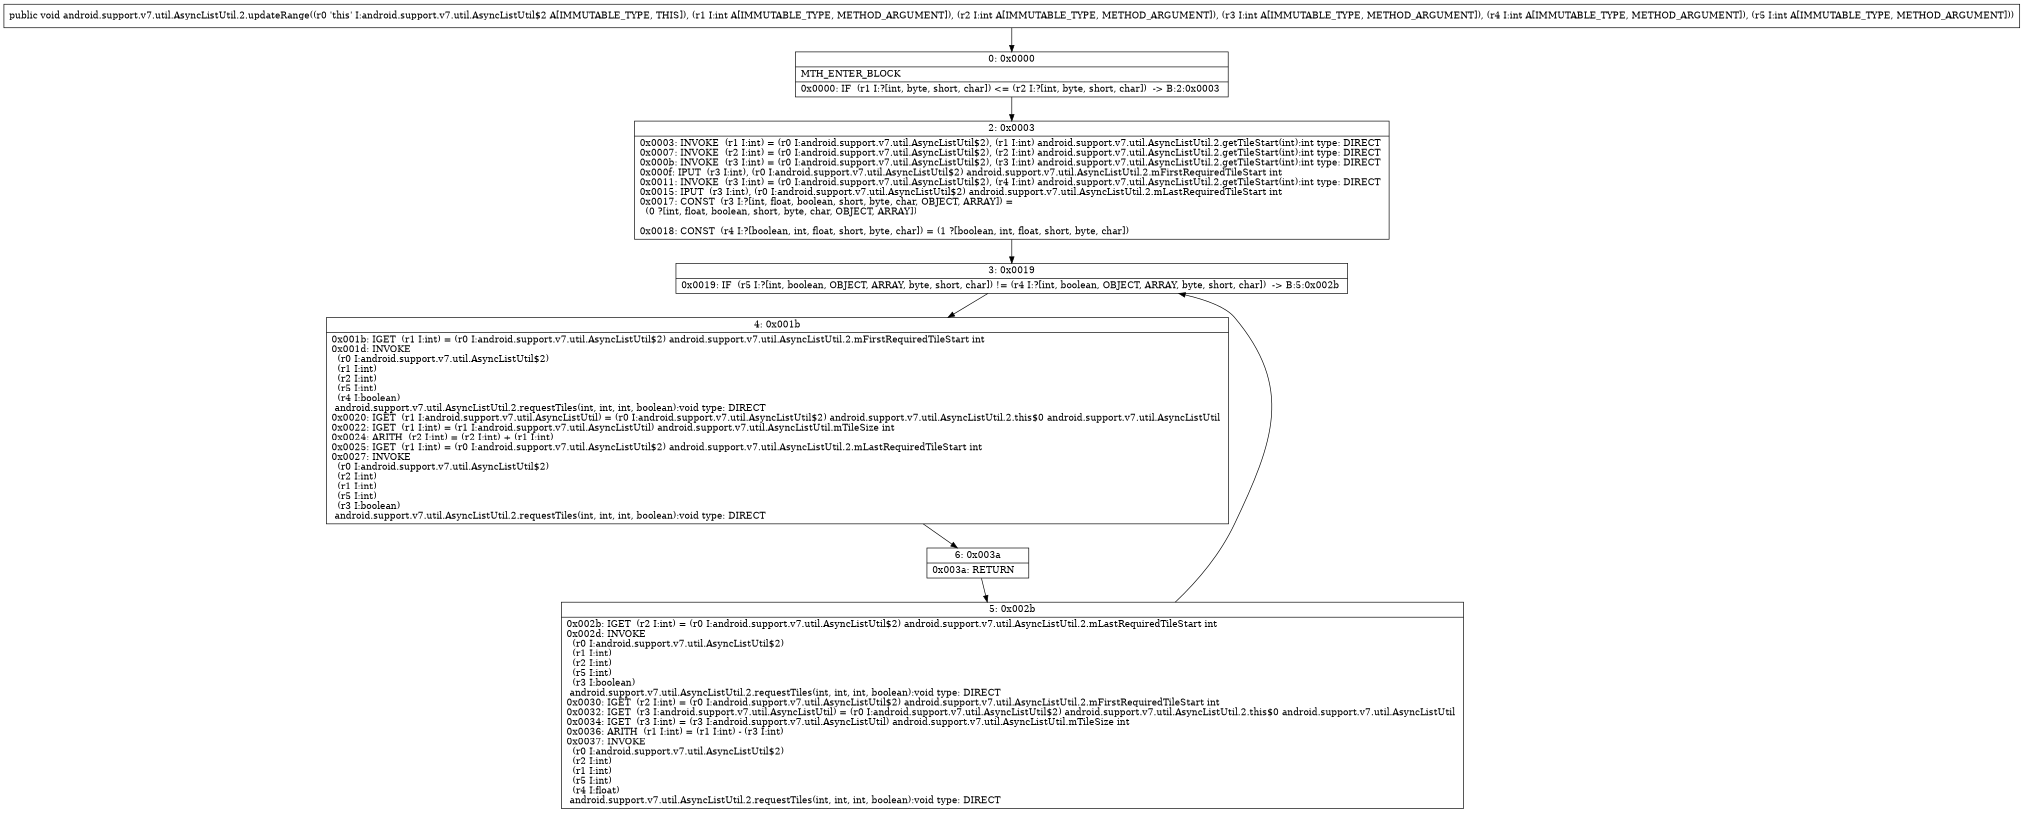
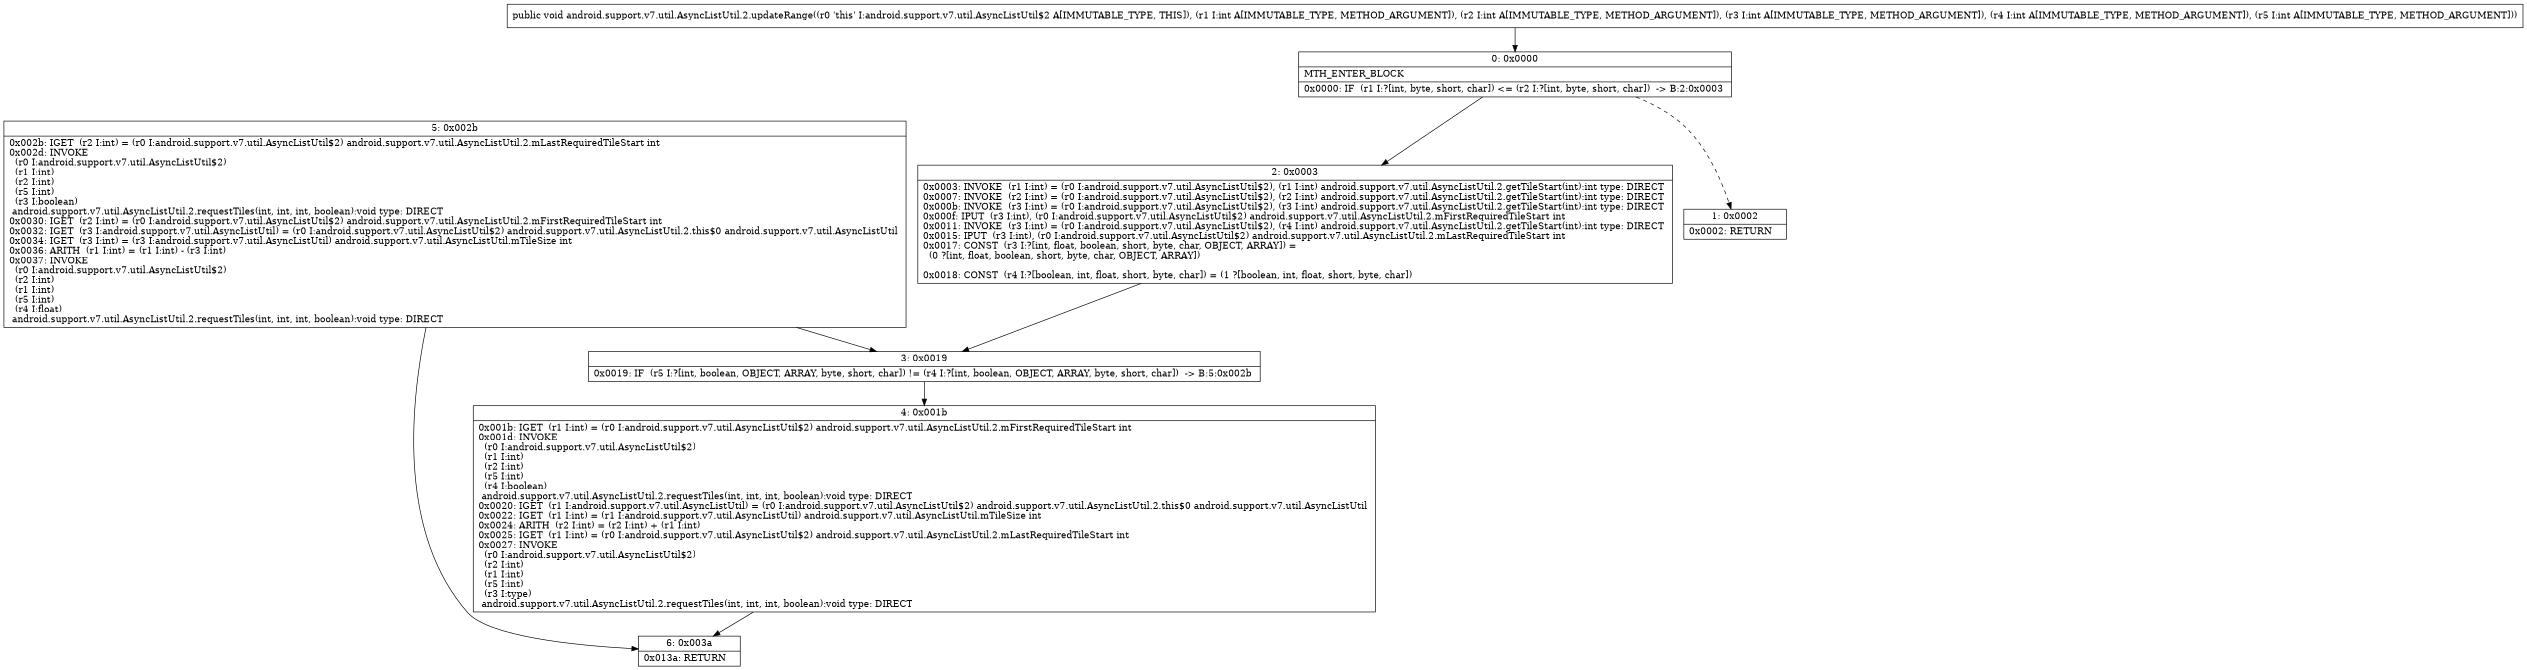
  digraph {
    node [shape=record]
    n1 [label="{0\:\ 0x0000|MTH_ENTER_BLOCK\l|0x0000: IF  (r1 I:?[int, byte, short, char]) \<= (r2 I:?[int, byte, short, char])  \-\> B:2:0x0003 \l}"]
+   n2 [label="{1\:\ 0x0002|0x0002: RETURN   \l}"]
    n3 [label="{2\:\ 0x0003|0x0003: INVOKE  (r1 I:int) = (r0 I:android.support.v7.util.AsyncListUtil$2), (r1 I:int) android.support.v7.util.AsyncListUtil.2.getTileStart(int):int type: DIRECT \l0x0007: INVOKE  (r2 I:int) = (r0 I:android.support.v7.util.AsyncListUtil$2), (r2 I:int) android.support.v7.util.AsyncListUtil.2.getTileStart(int):int type: DIRECT \l0x000b: INVOKE  (r3 I:int) = (r0 I:android.support.v7.util.AsyncListUtil$2), (r3 I:int) android.support.v7.util.AsyncListUtil.2.getTileStart(int):int type: DIRECT \l0x000f: IPUT  (r3 I:int), (r0 I:android.support.v7.util.AsyncListUtil$2) android.support.v7.util.AsyncListUtil.2.mFirstRequiredTileStart int \l0x0011: INVOKE  (r3 I:int) = (r0 I:android.support.v7.util.AsyncListUtil$2), (r4 I:int) android.support.v7.util.AsyncListUtil.2.getTileStart(int):int type: DIRECT \l0x0015: IPUT  (r3 I:int), (r0 I:android.support.v7.util.AsyncListUtil$2) android.support.v7.util.AsyncListUtil.2.mLastRequiredTileStart int \l0x0017: CONST  (r3 I:?[int, float, boolean, short, byte, char, OBJECT, ARRAY]) = \l  (0 ?[int, float, boolean, short, byte, char, OBJECT, ARRAY])\l \l0x0018: CONST  (r4 I:?[boolean, int, float, short, byte, char]) = (1 ?[boolean, int, float, short, byte, char]) \l}"]
    n4 [label="{3\:\ 0x0019|0x0019: IF  (r5 I:?[int, boolean, OBJECT, ARRAY, byte, short, char]) != (r4 I:?[int, boolean, OBJECT, ARRAY, byte, short, char])  \-\> B:5:0x002b \l}"]
-   n5 [label="{4\:\ 0x001b|0x001b: IGET  (r1 I:int) = (r0 I:android.support.v7.util.AsyncListUtil$2) android.support.v7.util.AsyncListUtil.2.mFirstRequiredTileStart int \l0x001d: INVOKE  \l  (r0 I:android.support.v7.util.AsyncListUtil$2)\l  (r1 I:int)\l  (r2 I:int)\l  (r5 I:int)\l  (r4 I:boolean)\l android.support.v7.util.AsyncListUtil.2.requestTiles(int, int, int, boolean):void type: DIRECT \l0x0020: IGET  (r1 I:android.support.v7.util.AsyncListUtil) = (r0 I:android.support.v7.util.AsyncListUtil$2) android.support.v7.util.AsyncListUtil.2.this$0 android.support.v7.util.AsyncListUtil \l0x0022: IGET  (r1 I:int) = (r1 I:android.support.v7.util.AsyncListUtil) android.support.v7.util.AsyncListUtil.mTileSize int \l0x0024: ARITH  (r2 I:int) = (r2 I:int) + (r1 I:int) \l0x0025: IGET  (r1 I:int) = (r0 I:android.support.v7.util.AsyncListUtil$2) android.support.v7.util.AsyncListUtil.2.mLastRequiredTileStart int \l0x0027: INVOKE  \l  (r0 I:android.support.v7.util.AsyncListUtil$2)\l  (r2 I:int)\l  (r1 I:int)\l  (r5 I:int)\l  (r3 I:boolean)\l android.support.v7.util.AsyncListUtil.2.requestTiles(int, int, int, boolean):void type: DIRECT \l}"]
-   n6 [label="{6\:\ 0x003a|0x003a: RETURN   \l}"]
+   n5 [label="{4\:\ 0x001b|0x001b: IGET  (r1 I:int) = (r0 I:android.support.v7.util.AsyncListUtil$2) android.support.v7.util.AsyncListUtil.2.mFirstRequiredTileStart int \l0x001d: INVOKE  \l  (r0 I:android.support.v7.util.AsyncListUtil$2)\l  (r1 I:int)\l  (r2 I:int)\l  (r5 I:int)\l  (r4 I:boolean)\l android.support.v7.util.AsyncListUtil.2.requestTiles(int, int, int, boolean):void type: DIRECT \l0x0020: IGET  (r1 I:android.support.v7.util.AsyncListUtil) = (r0 I:android.support.v7.util.AsyncListUtil$2) android.support.v7.util.AsyncListUtil.2.this$0 android.support.v7.util.AsyncListUtil \l0x0022: IGET  (r1 I:int) = (r1 I:android.support.v7.util.AsyncListUtil) android.support.v7.util.AsyncListUtil.mTileSize int \l0x0024: ARITH  (r2 I:int) = (r2 I:int) + (r1 I:int) \l0x0025: IGET  (r1 I:int) = (r0 I:android.support.v7.util.AsyncListUtil$2) android.support.v7.util.AsyncListUtil.2.mLastRequiredTileStart int \l0x0027: INVOKE  \l  (r0 I:android.support.v7.util.AsyncListUtil$2)\l  (r2 I:int)\l  (r1 I:int)\l  (r5 I:int)\l  (r3 I:type)\l android.support.v7.util.AsyncListUtil.2.requestTiles(int, int, int, boolean):void type: DIRECT \l}"]
+   n6 [label="{6\:\ 0x003a|0x013a: RETURN   \l}"]
    n7 [label="{5\:\ 0x002b|0x002b: IGET  (r2 I:int) = (r0 I:android.support.v7.util.AsyncListUtil$2) android.support.v7.util.AsyncListUtil.2.mLastRequiredTileStart int \l0x002d: INVOKE  \l  (r0 I:android.support.v7.util.AsyncListUtil$2)\l  (r1 I:int)\l  (r2 I:int)\l  (r5 I:int)\l  (r3 I:boolean)\l android.support.v7.util.AsyncListUtil.2.requestTiles(int, int, int, boolean):void type: DIRECT \l0x0030: IGET  (r2 I:int) = (r0 I:android.support.v7.util.AsyncListUtil$2) android.support.v7.util.AsyncListUtil.2.mFirstRequiredTileStart int \l0x0032: IGET  (r3 I:android.support.v7.util.AsyncListUtil) = (r0 I:android.support.v7.util.AsyncListUtil$2) android.support.v7.util.AsyncListUtil.2.this$0 android.support.v7.util.AsyncListUtil \l0x0034: IGET  (r3 I:int) = (r3 I:android.support.v7.util.AsyncListUtil) android.support.v7.util.AsyncListUtil.mTileSize int \l0x0036: ARITH  (r1 I:int) = (r1 I:int) \- (r3 I:int) \l0x0037: INVOKE  \l  (r0 I:android.support.v7.util.AsyncListUtil$2)\l  (r2 I:int)\l  (r1 I:int)\l  (r5 I:int)\l  (r4 I:float)\l android.support.v7.util.AsyncListUtil.2.requestTiles(int, int, int, boolean):void type: DIRECT \l}"]
    n8 [label="{public void android.support.v7.util.AsyncListUtil.2.updateRange((r0 'this' I:android.support.v7.util.AsyncListUtil$2 A[IMMUTABLE_TYPE, THIS]), (r1 I:int A[IMMUTABLE_TYPE, METHOD_ARGUMENT]), (r2 I:int A[IMMUTABLE_TYPE, METHOD_ARGUMENT]), (r3 I:int A[IMMUTABLE_TYPE, METHOD_ARGUMENT]), (r4 I:int A[IMMUTABLE_TYPE, METHOD_ARGUMENT]), (r5 I:int A[IMMUTABLE_TYPE, METHOD_ARGUMENT])) }"]
+   n1 -> n2 [style=dashed]
    n1 -> n3
    n3 -> n4
    n4 -> n5 [style=solid]
    n5 -> n6
    n7 -> n4
-   n6 -> n7
+   n7 -> n6
    n8 -> n1
  }
